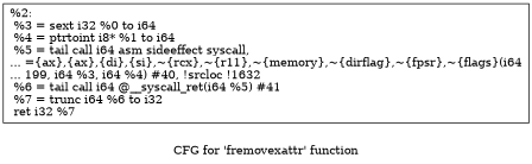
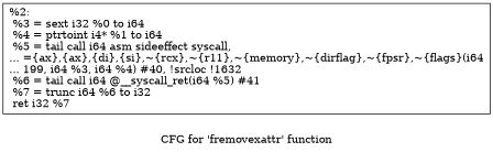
  digraph {
    label="CFG for 'fremovexattr' function"
-   n1 [label="{%2:\l  %3 = sext i32 %0 to i64\l  %4 = ptrtoint i8* %1 to i64\l  %5 = tail call i64 asm sideeffect syscall,\l... =\{ax\},\{ax\},\{di\},\{si\},~\{rcx\},~\{r11\},~\{memory\},~\{dirflag\},~\{fpsr\},~\{flags\}(i64\l... 199, i64 %3, i64 %4) #40, !srcloc !1632\l  %6 = tail call i64 @__syscall_ret(i64 %5) #41\l  %7 = trunc i64 %6 to i32\l  ret i32 %7\l}" shape=record]
+   n1 [label="{%2:\l  %3 = sext i32 %0 to i64\l  %4 = ptrtoint i4* %1 to i64\l  %5 = tail call i64 asm sideeffect syscall,\l... =\{ax\},\{ax\},\{di\},\{si\},~\{rcx\},~\{r11\},~\{memory\},~\{dirflag\},~\{fpsr\},~\{flags\}(i64\l... 199, i64 %3, i64 %4) #40, !srcloc !1632\l  %6 = tail call i64 @__syscall_ret(i64 %5) #41\l  %7 = trunc i64 %6 to i32\l  ret i32 %7\l}" shape=record]
  }
